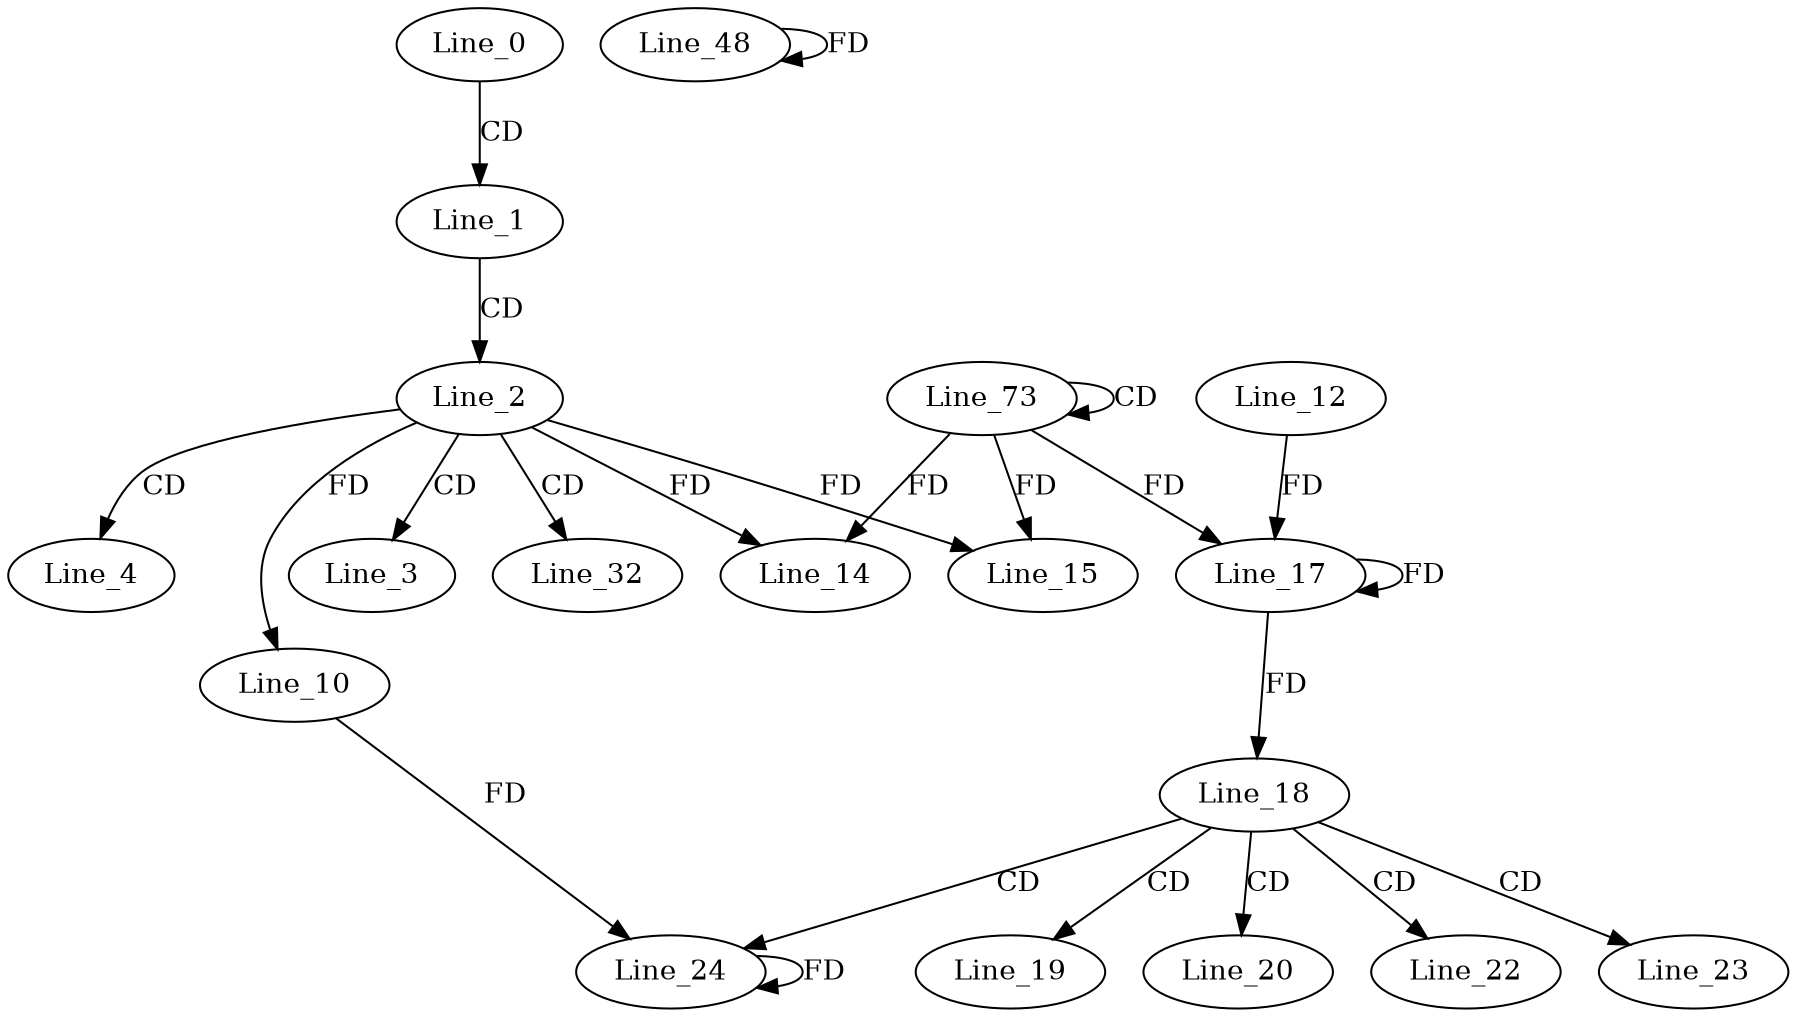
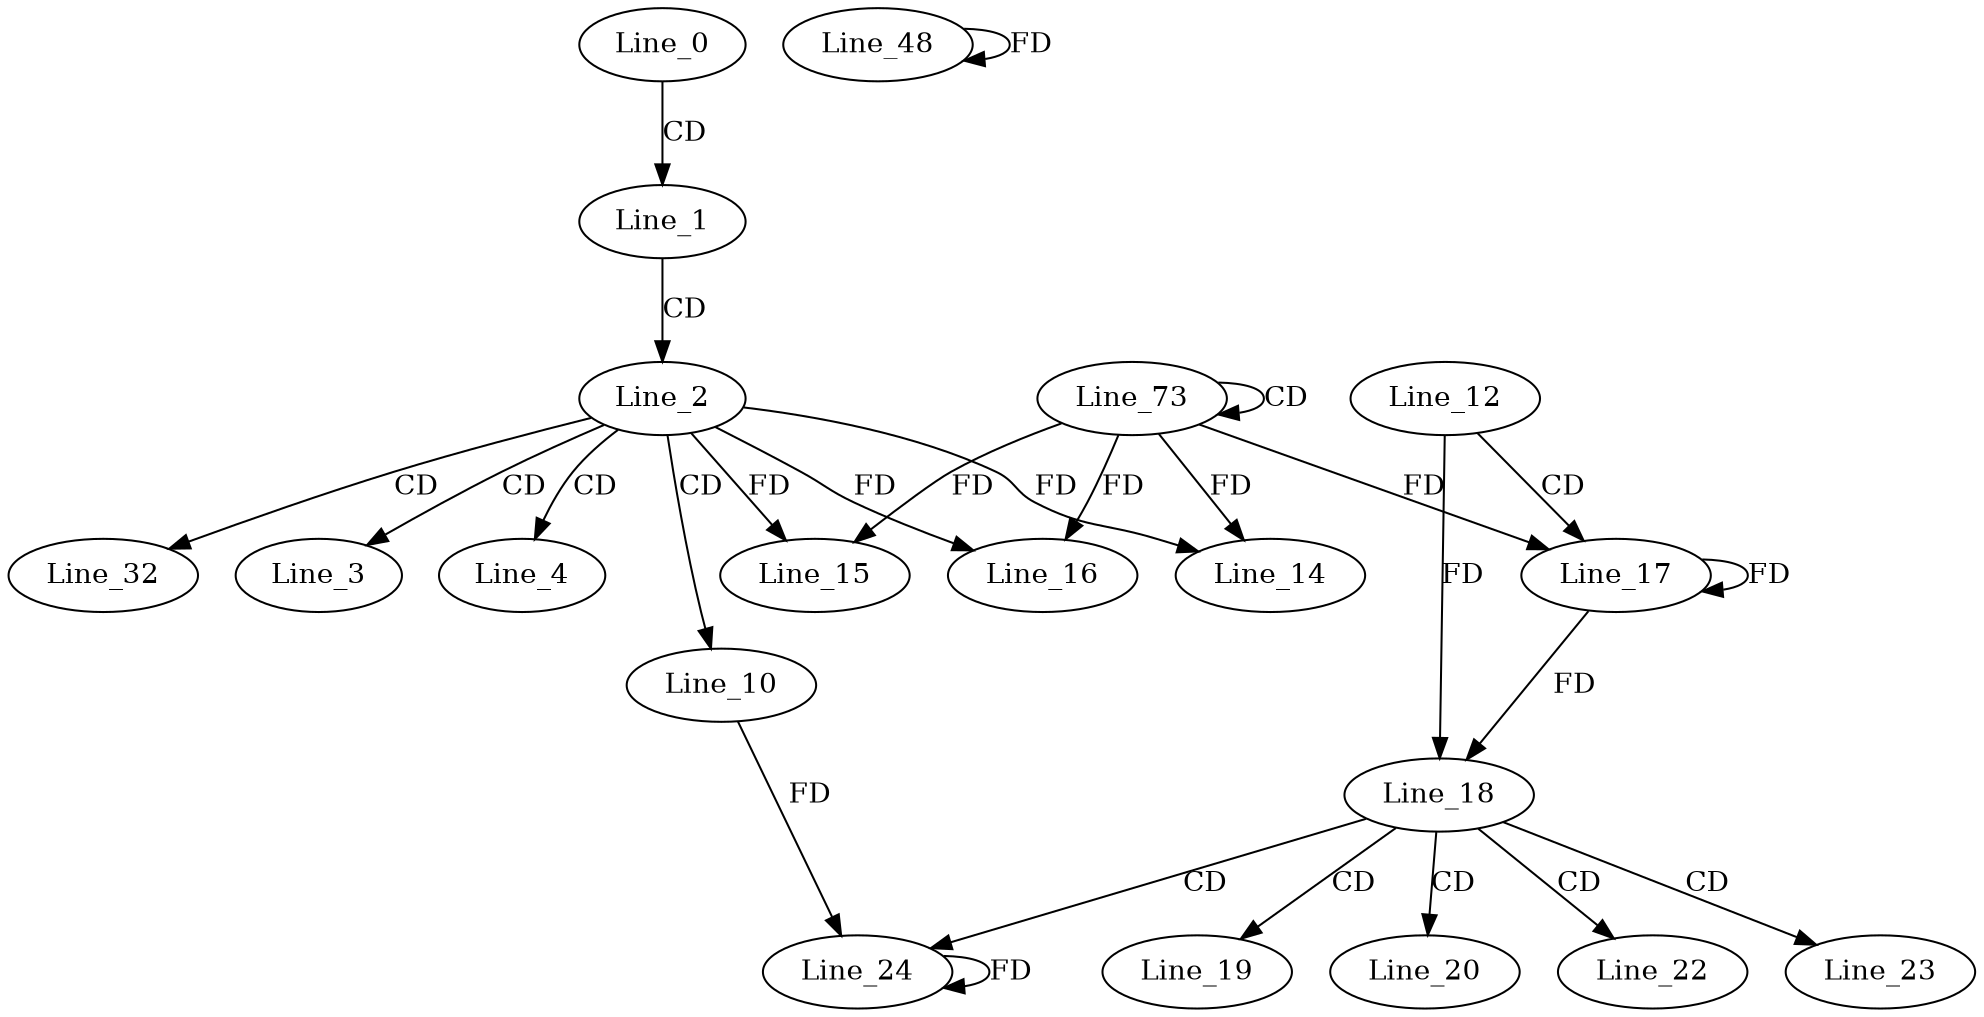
  digraph {
    Line_0
    Line_1
    Line_2
    Line_3
    Line_4
    Line_10
    Line_14
    Line_15
+   Line_16
    Line_32
    Line_24
    n12 [label=Line_73]
    Line_17
    Line_18
    Line_12
    Line_19
    Line_20
    Line_22
    Line_23
    n20 [label=Line_48]
    Line_0 -> Line_1 [label=CD]
    Line_1 -> Line_2 [label=CD]
    Line_2 -> Line_3 [label=CD]
    Line_2 -> Line_4 [label=CD]
-   Line_2 -> Line_10 [label=FD]
+   Line_2 -> Line_10 [label=CD]
    Line_2 -> Line_14 [label=FD]
    Line_2 -> Line_15 [label=FD]
+   Line_2 -> Line_16 [label=FD]
    Line_2 -> Line_32 [label=CD]
    Line_10 -> Line_24 [label=FD]
    Line_24 -> Line_24 [label=FD]
    n12 -> Line_14 [label=FD]
    n12 -> Line_15 [label=FD]
+   n12 -> Line_16 [label=FD]
    n12 -> n12 [label=CD]
    n12 -> Line_17 [label=FD]
    Line_17 -> Line_17 [label=FD]
    Line_17 -> Line_18 [label=FD]
    Line_18 -> Line_24 [label=CD]
    Line_18 -> Line_19 [label=CD]
    Line_18 -> Line_20 [label=CD]
    Line_18 -> Line_22 [label=CD]
    Line_18 -> Line_23 [label=CD]
-   Line_12 -> Line_17 [label=FD]
+   Line_12 -> Line_17 [label=CD]
+   Line_12 -> Line_18 [label=FD]
    n20 -> n20 [label=FD]
  }
